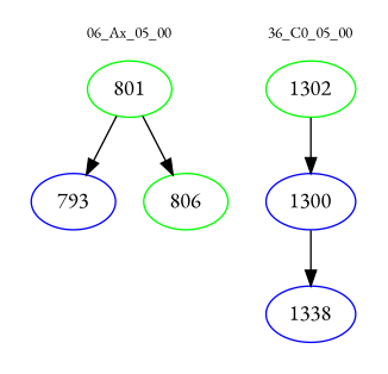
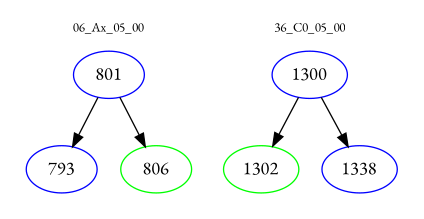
  digraph {
    fontname="EB Garamond"
    node [color=blue fontname="EB Garamond"]
    edge [color=black fontname="EB Garamond"]
-   n1 [color=green label=801]
+   n1 [label=801]
    n2 [label=793]
    n3 [color=green label=806]
    n4 [label=1300]
    n5 [color=green label=1302]
    n6 [label=1338]
    subgraph cluster_1 {
      color=white
      fontsize=10
      label="06_Ax_05_00"
      n1
      n2
      n3
    }
    subgraph cluster_2 {
      color=white
      fontsize=10
      label="36_C0_05_00"
      n4
      n5
      n6
    }
    n1 -> n2
    n1 -> n3
-   n5 -> n4
+   n4 -> n5
    n4 -> n6
  }
